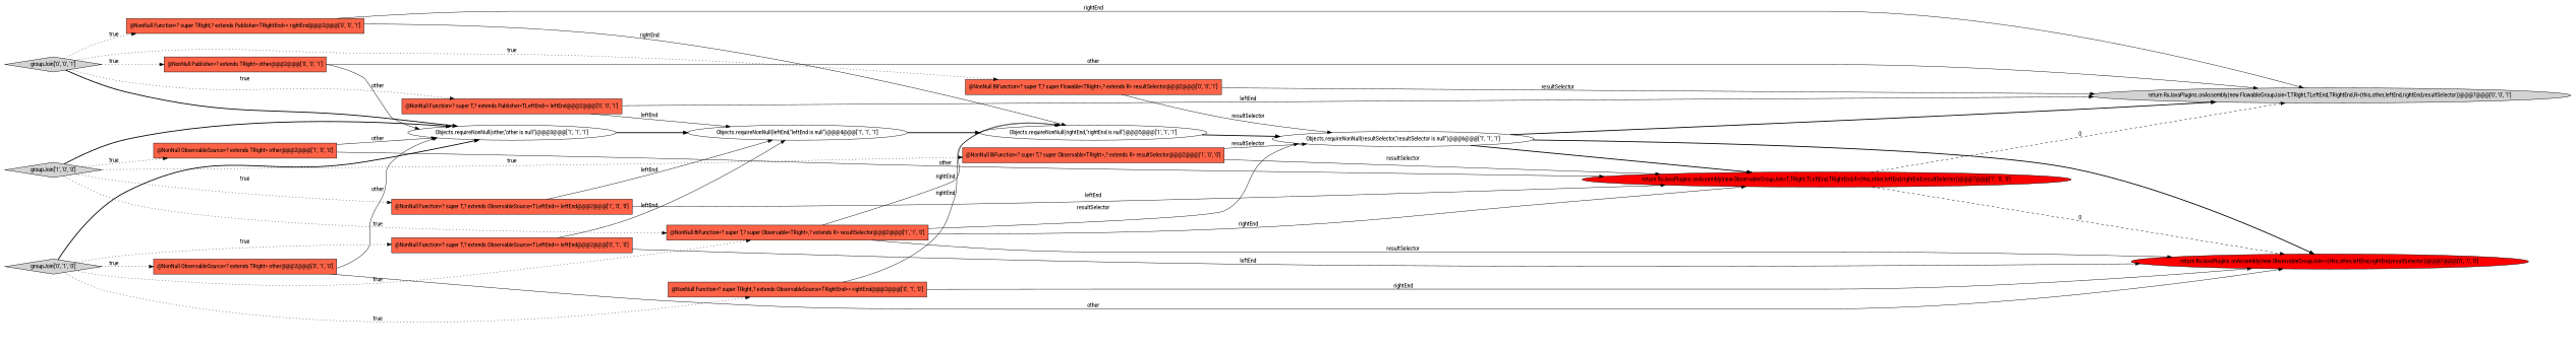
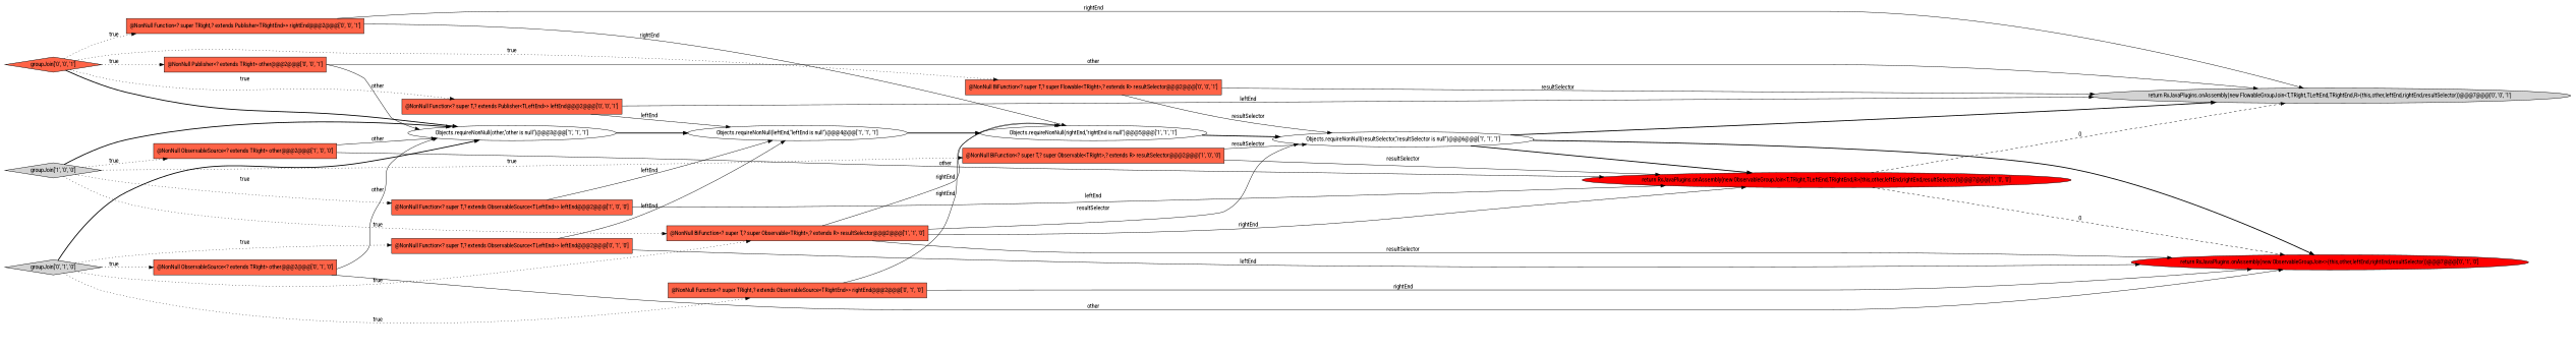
  digraph {
    rankdir=LR
    fontname="Roboto Condensed"
    node [fillcolor=tomato shape=box style=filled fontname="Roboto Condensed"]
    edge [style=solid fontname="Roboto Condensed"]
    n1 [label="@NonNull Function<? super TRight,? extends Publisher<TRightEnd>> rightEnd@@@2@@@['0', '0', '1']"]
    n2 [fillcolor=lightgray label="return RxJavaPlugins.onAssembly(new FlowableGroupJoin<T,TRight,TLeftEnd,TRightEnd,R>(this,other,leftEnd,rightEnd,resultSelector))@@@7@@@['0', '0', '1']" shape=ellipse]
    n3 [fillcolor=white label="Objects.requireNonNull(rightEnd,\"rightEnd is null\")@@@5@@@['1', '1', '1']" shape=ellipse]
    n4 [fillcolor=white label="Objects.requireNonNull(resultSelector,\"resultSelector is null\")@@@6@@@['1', '1', '1']" shape=ellipse]
    n5 [fillcolor=red label="return RxJavaPlugins.onAssembly(new ObservableGroupJoin<>(this,other,leftEnd,rightEnd,resultSelector))@@@7@@@['0', '1', '0']" shape=ellipse]
    n6 [fillcolor=red label="return RxJavaPlugins.onAssembly(new ObservableGroupJoin<T,TRight,TLeftEnd,TRightEnd,R>(this,other,leftEnd,rightEnd,resultSelector))@@@7@@@['1', '0', '0']" shape=ellipse]
    n7 [fillcolor=white label="Objects.requireNonNull(leftEnd,\"leftEnd is null\")@@@4@@@['1', '1', '1']" shape=ellipse]
    n8 [label="@NonNull Function<? super TRight,? extends ObservableSource<TRightEnd>> rightEnd@@@2@@@['0', '1', '0']"]
-   n9 [fillcolor=lightgray label="groupJoin['0', '0', '1']" shape=diamond]
+   n9 [label="groupJoin['0', '0', '1']" shape=diamond]
    n10 [label="@NonNull Function<? super T,? extends Publisher<TLeftEnd>> leftEnd@@@2@@@['0', '0', '1']"]
    n11 [label="@NonNull BiFunction<? super T,? super Flowable<TRight>,? extends R> resultSelector@@@2@@@['0', '0', '1']"]
    n12 [label="@NonNull Publisher<? extends TRight> other@@@2@@@['0', '0', '1']"]
    n13 [fillcolor=white label="Objects.requireNonNull(other,\"other is null\")@@@3@@@['1', '1', '1']" shape=ellipse]
    n14 [fillcolor=lightgray label="groupJoin['0', '1', '0']" shape=diamond]
    n15 [label="@NonNull BiFunction<? super T,? super Observable<TRight>,? extends R> resultSelector@@@2@@@['1', '1', '0']"]
    n16 [label="@NonNull ObservableSource<? extends TRight> other@@@2@@@['0', '1', '0']"]
    n17 [label="@NonNull Function<? super T,? extends ObservableSource<TLeftEnd>> leftEnd@@@2@@@['0', '1', '0']"]
    n18 [label="@NonNull ObservableSource<? extends TRight> other@@@2@@@['1', '0', '0']"]
    n19 [fillcolor=lightgray label="groupJoin['1', '0', '0']" shape=diamond]
    n20 [label="@NonNull BiFunction<? super T,? super Observable<TRight>,? extends R> resultSelector@@@2@@@['1', '0', '0']"]
    n21 [label="@NonNull Function<? super T,? extends ObservableSource<TLeftEnd>> leftEnd@@@2@@@['1', '0', '0']"]
    n1 -> n2 [label=rightEnd]
    n1 -> n3 [label=rightEnd]
    n3 -> n4 [style=bold]
    n4 -> n2 [style=bold]
    n4 -> n5 [style=bold]
    n4 -> n6 [style=bold]
    n6 -> n2 [label=0 style=dashed]
    n6 -> n5 [label=0 style=dashed]
    n7 -> n3 [style=bold]
    n8 -> n3 [label=rightEnd]
    n8 -> n5 [label=rightEnd]
    n9 -> n1 [label=true style=dotted]
    n9 -> n10 [label=true style=dotted]
    n9 -> n11 [label=true style=dotted]
    n9 -> n12 [label=true style=dotted]
    n9 -> n13 [style=bold]
    n10 -> n2 [label=leftEnd]
    n10 -> n7 [label=leftEnd]
    n11 -> n2 [label=resultSelector]
    n11 -> n4 [label=resultSelector]
    n12 -> n2 [label=other]
    n12 -> n13 [label=other]
    n13 -> n7 [style=bold]
    n14 -> n8 [label=true style=dotted]
    n14 -> n13 [style=bold]
    n14 -> n15 [label=true style=dotted]
    n14 -> n16 [label=true style=dotted]
    n14 -> n17 [label=true style=dotted]
    n15 -> n3 [label=rightEnd]
    n15 -> n4 [label=resultSelector]
    n15 -> n5 [label=resultSelector]
    n15 -> n6 [label=rightEnd]
    n16 -> n5 [label=other]
    n16 -> n13 [label=other]
    n17 -> n5 [label=leftEnd]
    n17 -> n7 [label=leftEnd]
    n18 -> n6 [label=other]
    n18 -> n13 [label=other]
    n19 -> n13 [style=bold]
    n19 -> n15 [label=true style=dotted]
    n19 -> n18 [label=true style=dotted]
    n19 -> n20 [label=true style=dotted]
    n19 -> n21 [label=true style=dotted]
    n20 -> n4 [label=resultSelector]
    n20 -> n6 [label=resultSelector]
    n21 -> n6 [label=leftEnd]
    n21 -> n7 [label=leftEnd]
  }
